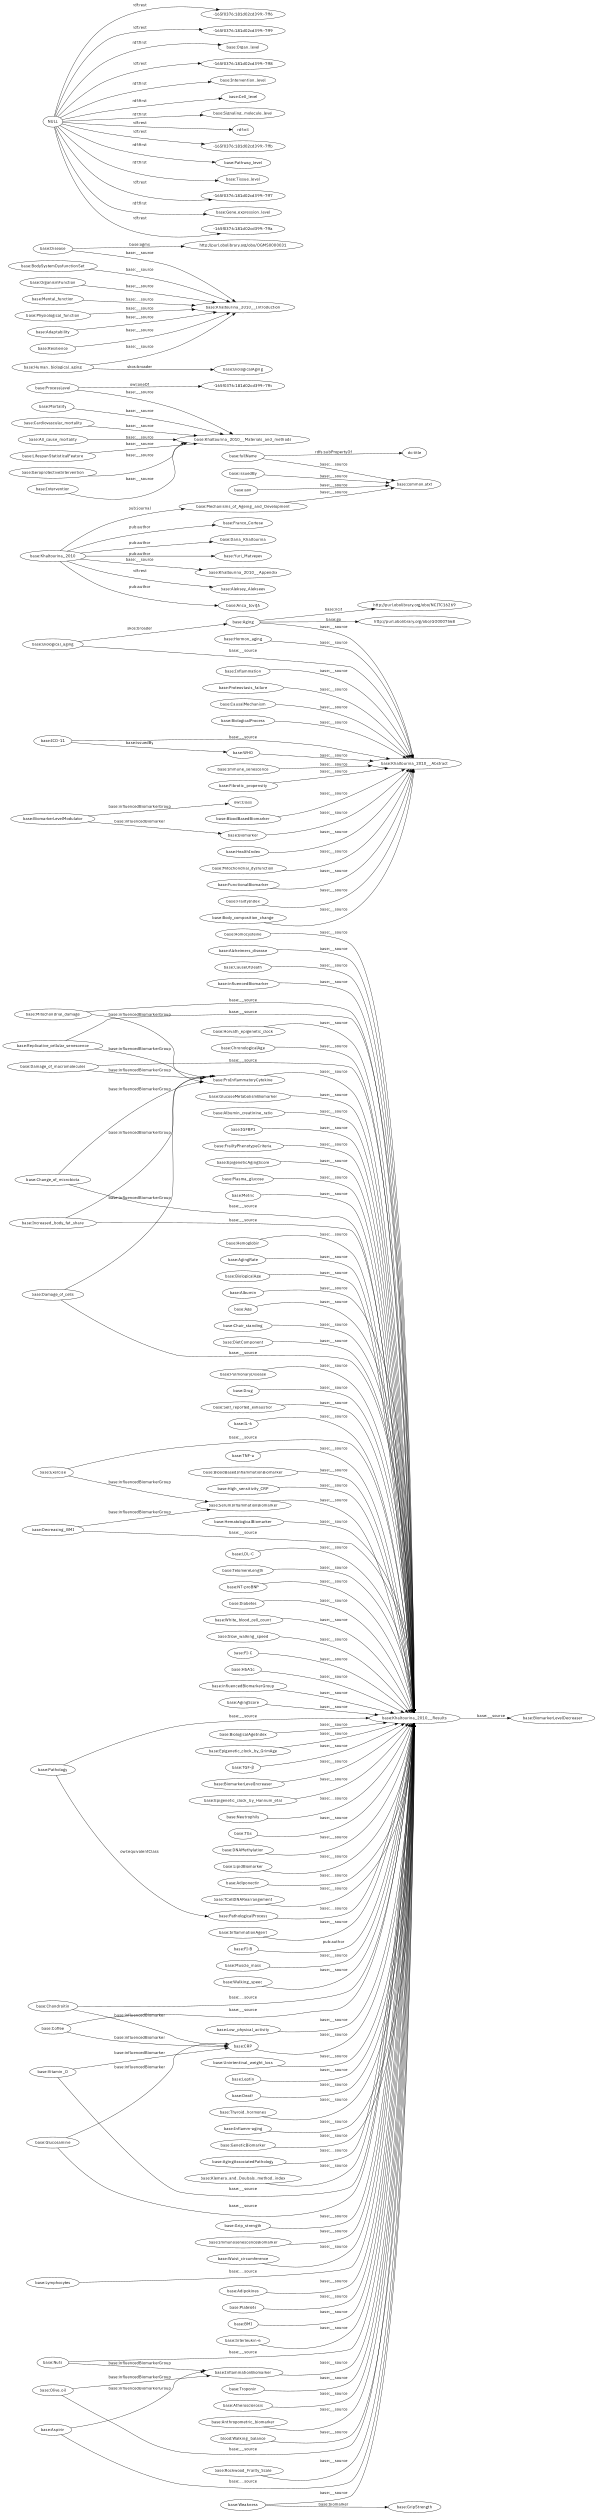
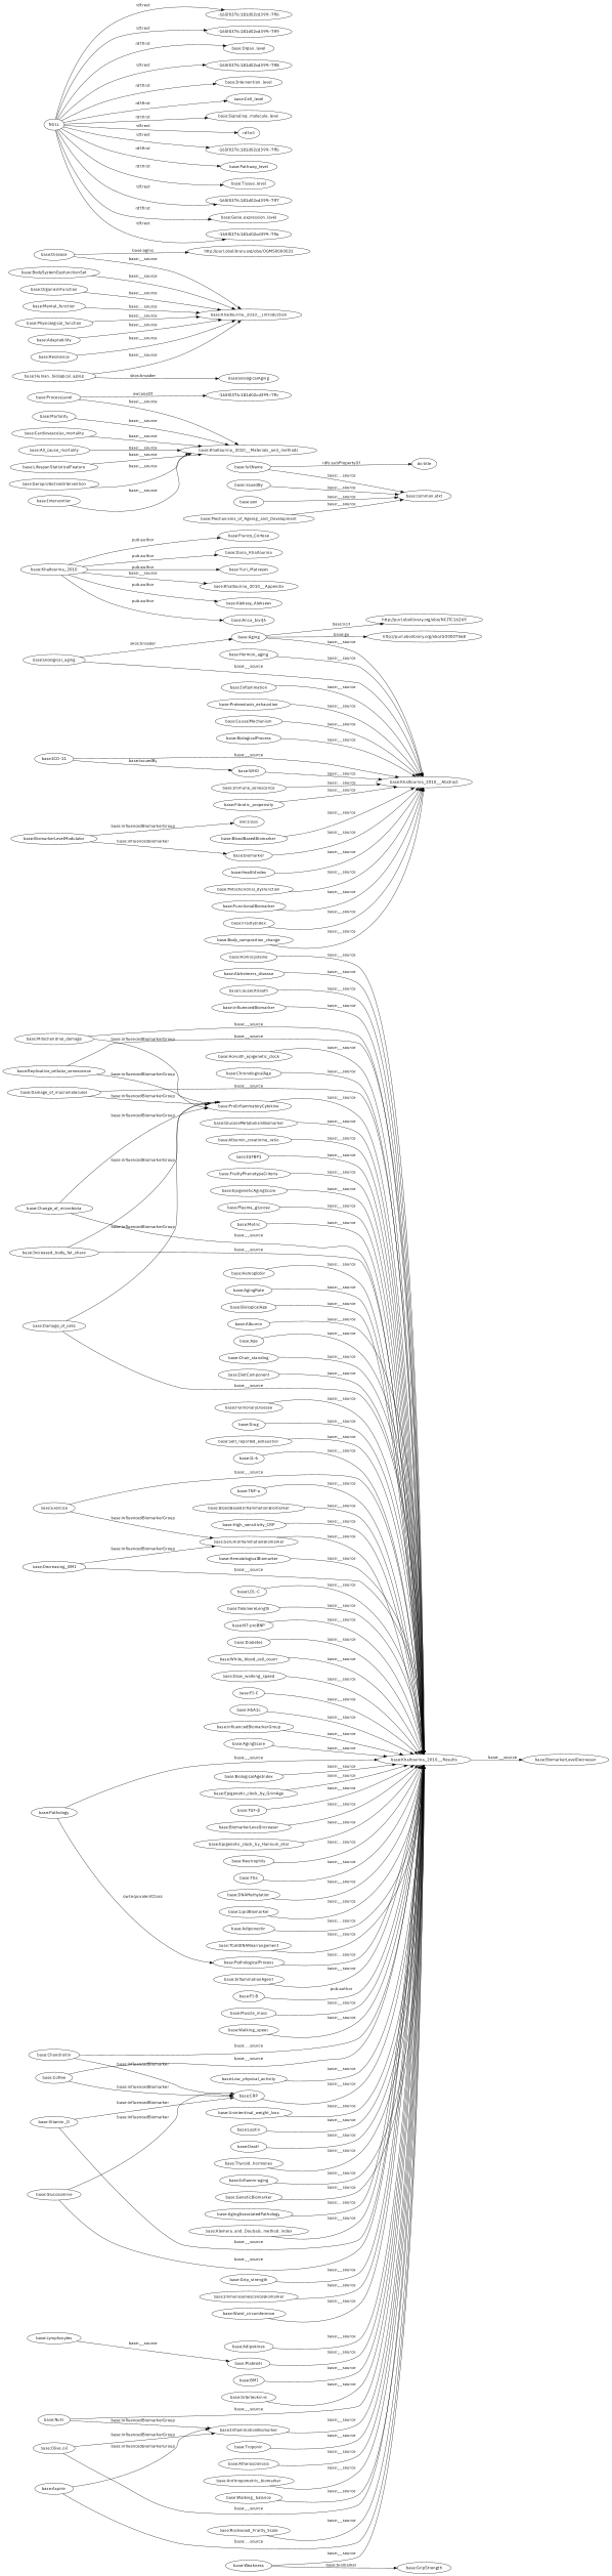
  digraph {
    fontname="IBM Plex Sans"
    rankdir=LR
    node [fontname="IBM Plex Sans"]
    edge [fontname="IBM Plex Sans"]
    "base:influencedBiomarker"
    "base:Khaltourina_2010__Results"
    "base:BiomarkerLevelDecreaser"
    "base:Mitochondrial_damage"
    "base:ProInflammatoryCytokine"
    "base:Hormon_aging"
    "base:Khaltourina_2010__Abstract"
    "base:Aging"
    "http://purl.obolibrary.org/obo/GO0007568"
    "http://purl.obolibrary.org/obo/NCITC16269"
    "base:CausalMechanism"
    "base:BiologicalProcess"
    "base:Horvath_epigenetic_clock"
    "base:ICD-11"
    "base:WHO"
    "base:ChronologicalAge"
    "base:Mechanisms_of_Ageing_and_Development"
    "base:common.atxt"
    "base:Mortality"
    "base:Khaltourina_2010__Materials_and_methods"
    "base:Cardiovascular_mortality"
    "base:Exercise"
    "base:SerumInflammationBiomarker"
    "base:GlucoseMetabolismBiomarker"
    "base:Albumin_creatinine_ratio"
    "base:IGFBP1"
    "base:FrailtyPhenotypeCriteria"
    "base:EpigeneticAgingScore"
    "base:Plasma_glucose"
    "base:Metric"
    "base:Pathology"
    "base:PathologicalProcess"
    "base:Hemoglobin"
    "base:AgingRate"
    "base:BiologicalAge"
    "base:Albumin"
    "base:OrganismFunction"
    "base:Khaltourina_2010__Introduction"
    "base:Age"
    "base:Chair_standing"
    "base:Disease"
    "http://purl.obolibrary.org/obo/OGMS0000031"
    "base:DietComponent"
    "base:Decreasing_BMI"
    "base:Physiological_function"
    "base:Immune_senescence"
    "base:PulmonaryDisease"
    "base:Drug"
    "base:Self_reported_exhaustion"
    "base:Fibrotic_propensity"
    "base:IL-6"
    "base:Replicative_cellular_senescence"
    "base:TNF-a"
    "base:BloodBasedInflammationBiomarker"
    "base:High_sensitivity_CRP"
    "base:Khaltourina_2010"
    "base:Franco_Cortese"
    "base:Daria_Khaltourina"
    "base:Yuri_Matveyev"
    "base:Khaltourina_2010__Appendix"
    "base:Aleksey_Alekseev"
    "base:Anca_Ioviţă"
    "base:CRP"
    "base:HematologicalBiomarker"
    "base:Lymphocytes"
    "base:LDL-C"
    "base:ProcessLevel"
    "-165f0376:181d02cd399:-7ffc"
    "base:TelomereLength"
    "base:Adaptability"
    "base:NT-proBNP"
    "base:Diabetes"
    "base:Resilience"
    "base:White_blood_cell_count"
    "base:Slow_walking_speed"
    "base:BloodBasedBiomarker"
    "base:Biomarker"
    "base:FI-C"
    "base:HbA1c"
    "base:influencedBiomarkerGroup"
    "base:AgingScore"
    "base:HealthIndex"
    "base:Platelets"
    "base:BiologicalAgeIndex"
    "base:Epigenetic_clock_by_GrimAge"
    "base:TGF-β"
    "base:BiomarkerLevelIncreaser"
    "base:Human_biological_aging"
    "base:BiologicalAging"
    "base:Epigenetic_clock_by_Hannum_etal"
    "base:Neutrophils"
    "base:TGs"
    "base:LifespanStatisticalFeature"
    "base:DNAMethylation"
    "base:Mitochondrial_dysfunction"
    "base:LipidBiomarker"
    "base:GeroprotectiveIntervention"
    "base:BodySystemDysfunctionSet"
    "base:Adiponectin"
    "base:fullName"
    "dc:title"
    "base:TCellDNARearrangement"
    NULL
    "-165f0376:181d02cd399:-7ff6"
    "-165f0376:181d02cd399:-7ff9"
    "base:Organ_level"
    "-165f0376:181d02cd399:-7ff8"
    "base:Intervention_level"
    "base:Cell_level"
    "base:Signaling_molecule_level"
    "rdf:nil"
    "-165f0376:181d02cd399:-7ffb"
    "base:Pathway_level"
    "base:Tissue_level"
    "-165f0376:181d02cd399:-7ff7"
    "base:Gene_expression_level"
    "-165f0376:181d02cd399:-7ffa"
    "base:Chondroitin"
    "base:FunctionalBiomarker"
    "base:InflammationAgent"
    "base:FI-B"
    "base:Muscle_mass"
    "base:Walking_speed"
    "base:Mental_function"
    "base:Nuts"
    "base:InflammationBiomarker"
    "base:FrailtyIndex"
    "base:Low_physical_activity"
    "base:Vitamin_D"
    "base:Unintentinal_weight_loss"
    "base:Leptin"
    "base:Death"
    "base:Body_composition_change"
    "base:Thyroid_hormones"
    "base:Inflamm-aging"
    "base:Intervention"
    "base:GeneticBiomarker"
    "base:AgingAssociatedPathology"
    "base:issuedBy"
    "base:Klemera_and_Doubals_method_index"
    "base:Damage_of_macromolecules"
    "base:All_cause_mortality"
    "base:Inflammation"
    "base:Change_of_microbiota"
    "base:Grip_strength"
    "base:ImmunosenescenceBiomarker"
    "base:Waist_circumference"
    "base:Increased_body_fat_share"
    "base:Weakness"
    "base:GripStrength"
    "base:aon"
    "base:Adipokines"
    "base:Coffee"
    "base:BMI"
    "base:Biological_aging"
    "base:Interleukin-6"
    "base:Olive_oil"
    "base:Aspirin"
    "base:Troponin"
    "base:Atherosclerosis"
    "base:Anthropometric_biomarker"
-   "base:Walking_balance" [label="blood:Walking_balance"]
+   "base:Walking_balance"
    "base:Damage_of_cells"
-   "base:Proteostasis_failure"
+   "base:Proteostasis_failure" [label="base:Proteostasis_exhaustion"]
    "base:Rockwood_Frailty_Scale"
    "base:Glucosamine"
    "base:Homocysteine"
    "base:Alzheimers_disease"
    "base:CauseOfDeath"
    "base:BiomarkerLevelModulator"
    "owl:Class"
    "base:influencedBiomarker" -> "base:Khaltourina_2010__Results" [label="base:__source"]
    "base:Khaltourina_2010__Results" -> "base:BiomarkerLevelDecreaser" [label="base:__source"]
    "base:Mitochondrial_damage" -> "base:Khaltourina_2010__Results" [label="base:__source"]
    "base:Mitochondrial_damage" -> "base:ProInflammatoryCytokine" [label="base:influencedBiomarkerGroup"]
    "base:ProInflammatoryCytokine" -> "base:Khaltourina_2010__Results" [label="base:__source"]
    "base:Hormon_aging" -> "base:Khaltourina_2010__Abstract" [label="base:__source"]
    "base:Aging" -> "base:Khaltourina_2010__Abstract" [label="base:__source"]
    "base:Aging" -> "http://purl.obolibrary.org/obo/GO0007568" [label="base:go"]
    "base:Aging" -> "http://purl.obolibrary.org/obo/NCITC16269" [label="base:ncit"]
    "base:CausalMechanism" -> "base:Khaltourina_2010__Abstract" [label="base:__source"]
    "base:BiologicalProcess" -> "base:Khaltourina_2010__Abstract" [label="base:__source"]
    "base:Horvath_epigenetic_clock" -> "base:Khaltourina_2010__Results" [label="base:__source"]
    "base:ICD-11" -> "base:Khaltourina_2010__Abstract" [label="base:__source"]
    "base:ICD-11" -> "base:WHO" [label="base:issuedBy"]
    "base:WHO" -> "base:Khaltourina_2010__Abstract" [label="base:__source"]
    "base:ChronologicalAge" -> "base:Khaltourina_2010__Results" [label="base:__source"]
    "base:Mechanisms_of_Ageing_and_Development" -> "base:common.atxt" [label="base:__source"]
    "base:Mortality" -> "base:Khaltourina_2010__Materials_and_methods" [label="base:__source"]
    "base:Cardiovascular_mortality" -> "base:Khaltourina_2010__Materials_and_methods" [label="base:__source"]
    "base:Exercise" -> "base:Khaltourina_2010__Results" [label="base:__source"]
    "base:Exercise" -> "base:SerumInflammationBiomarker" [label="base:influencedBiomarkerGroup"]
    "base:SerumInflammationBiomarker" -> "base:Khaltourina_2010__Results" [label="base:__source"]
    "base:GlucoseMetabolismBiomarker" -> "base:Khaltourina_2010__Results" [label="base:__source"]
    "base:Albumin_creatinine_ratio" -> "base:Khaltourina_2010__Results" [label="base:__source"]
    "base:IGFBP1" -> "base:Khaltourina_2010__Results" [label="base:__source"]
    "base:FrailtyPhenotypeCriteria" -> "base:Khaltourina_2010__Results" [label="base:__source"]
    "base:EpigeneticAgingScore" -> "base:Khaltourina_2010__Results" [label="base:__source"]
    "base:Plasma_glucose" -> "base:Khaltourina_2010__Results" [label="base:__source"]
    "base:Metric" -> "base:Khaltourina_2010__Results" [label="base:__source"]
    "base:Pathology" -> "base:Khaltourina_2010__Results" [label="base:__source"]
    "base:Pathology" -> "base:PathologicalProcess" [label="owl:equivalentClass"]
    "base:PathologicalProcess" -> "base:Khaltourina_2010__Results" [label="base:__source"]
    "base:Hemoglobin" -> "base:Khaltourina_2010__Results" [label="base:__source"]
    "base:AgingRate" -> "base:Khaltourina_2010__Results" [label="base:__source"]
    "base:BiologicalAge" -> "base:Khaltourina_2010__Results" [label="base:__source"]
    "base:Albumin" -> "base:Khaltourina_2010__Results" [label="base:__source"]
    "base:OrganismFunction" -> "base:Khaltourina_2010__Introduction" [label="base:__source"]
    "base:Age" -> "base:Khaltourina_2010__Results" [label="base:__source"]
    "base:Chair_standing" -> "base:Khaltourina_2010__Results" [label="base:__source"]
    "base:Disease" -> "base:Khaltourina_2010__Introduction" [label="base:__source"]
    "base:Disease" -> "http://purl.obolibrary.org/obo/OGMS0000031" [label="base:ogms"]
    "base:DietComponent" -> "base:Khaltourina_2010__Results" [label="base:__source"]
    "base:Decreasing_BMI" -> "base:Khaltourina_2010__Results" [label="base:__source"]
    "base:Decreasing_BMI" -> "base:SerumInflammationBiomarker" [label="base:influencedBiomarkerGroup"]
    "base:Physiological_function" -> "base:Khaltourina_2010__Introduction" [label="base:__source"]
    "base:Immune_senescence" -> "base:Khaltourina_2010__Abstract" [label="base:__source"]
    "base:PulmonaryDisease" -> "base:Khaltourina_2010__Results" [label="base:__source"]
    "base:Drug" -> "base:Khaltourina_2010__Results" [label="base:__source"]
    "base:Self_reported_exhaustion" -> "base:Khaltourina_2010__Results" [label="base:__source"]
    "base:Fibrotic_propensity" -> "base:Khaltourina_2010__Abstract" [label="base:__source"]
    "base:IL-6" -> "base:Khaltourina_2010__Results" [label="base:__source"]
    "base:Replicative_cellular_senescence" -> "base:Khaltourina_2010__Results" [label="base:__source"]
    "base:Replicative_cellular_senescence" -> "base:ProInflammatoryCytokine" [label="base:influencedBiomarkerGroup"]
    "base:TNF-a" -> "base:Khaltourina_2010__Results" [label="base:__source"]
    "base:BloodBasedInflammationBiomarker" -> "base:Khaltourina_2010__Results" [label="base:__source"]
    "base:High_sensitivity_CRP" -> "base:Khaltourina_2010__Results" [label="base:__source"]
-   "base:Khaltourina_2010" -> "base:Mechanisms_of_Ageing_and_Development" [label="pub:journal"]
    "base:Khaltourina_2010" -> "base:Franco_Cortese" [label="pub:author"]
    "base:Khaltourina_2010" -> "base:Daria_Khaltourina" [label="pub:author"]
    "base:Khaltourina_2010" -> "base:Yuri_Matveyev" [label="pub:author"]
    "base:Khaltourina_2010" -> "base:Khaltourina_2010__Appendix" [label="base:__source"]
-   "base:Khaltourina_2010" -> "base:Aleksey_Alekseev" [label="rdf:rest"]
+   "base:Khaltourina_2010" -> "base:Aleksey_Alekseev" [label="pub:author"]
    "base:Khaltourina_2010" -> "base:Anca_Ioviţă" [label="pub:author"]
    "base:CRP" -> "base:Khaltourina_2010__Results" [label="base:__source"]
    "base:HematologicalBiomarker" -> "base:Khaltourina_2010__Results" [label="base:__source"]
-   "base:Lymphocytes" -> "base:Khaltourina_2010__Results" [label="base:__source"]
+   "base:Lymphocytes" -> "base:Platelets" [label="base:__source"]
    "base:LDL-C" -> "base:Khaltourina_2010__Results" [label="base:__source"]
    "base:ProcessLevel" -> "base:Khaltourina_2010__Materials_and_methods" [label="base:__source"]
    "base:ProcessLevel" -> "-165f0376:181d02cd399:-7ffc" [label="owl:oneOf"]
    "base:TelomereLength" -> "base:Khaltourina_2010__Results" [label="base:__source"]
    "base:Adaptability" -> "base:Khaltourina_2010__Introduction" [label="base:__source"]
    "base:NT-proBNP" -> "base:Khaltourina_2010__Results" [label="base:__source"]
    "base:Diabetes" -> "base:Khaltourina_2010__Results" [label="base:__source"]
    "base:Resilience" -> "base:Khaltourina_2010__Introduction" [label="base:__source"]
    "base:White_blood_cell_count" -> "base:Khaltourina_2010__Results" [label="base:__source"]
    "base:Slow_walking_speed" -> "base:Khaltourina_2010__Results" [label="base:__source"]
    "base:BloodBasedBiomarker" -> "base:Khaltourina_2010__Abstract" [label="base:__source"]
    "base:Biomarker" -> "base:Khaltourina_2010__Abstract" [label="base:__source"]
    "base:FI-C" -> "base:Khaltourina_2010__Results" [label="base:__source"]
    "base:HbA1c" -> "base:Khaltourina_2010__Results" [label="base:__source"]
    "base:influencedBiomarkerGroup" -> "base:Khaltourina_2010__Results" [label="base:__source"]
    "base:AgingScore" -> "base:Khaltourina_2010__Results" [label="base:__source"]
    "base:HealthIndex" -> "base:Khaltourina_2010__Abstract" [label="base:__source"]
    "base:Platelets" -> "base:Khaltourina_2010__Results" [label="base:__source"]
    "base:BiologicalAgeIndex" -> "base:Khaltourina_2010__Results" [label="base:__source"]
    "base:Epigenetic_clock_by_GrimAge" -> "base:Khaltourina_2010__Results" [label="base:__source"]
    "base:TGF-β" -> "base:Khaltourina_2010__Results" [label="base:__source"]
    "base:BiomarkerLevelIncreaser" -> "base:Khaltourina_2010__Results" [label="base:__source"]
    "base:Human_biological_aging" -> "base:Khaltourina_2010__Introduction" [label="base:__source"]
    "base:Human_biological_aging" -> "base:BiologicalAging" [label="skos:broader"]
    "base:Epigenetic_clock_by_Hannum_etal" -> "base:Khaltourina_2010__Results" [label="base:__source"]
    "base:Neutrophils" -> "base:Khaltourina_2010__Results" [label="base:__source"]
    "base:TGs" -> "base:Khaltourina_2010__Results" [label="base:__source"]
    "base:LifespanStatisticalFeature" -> "base:Khaltourina_2010__Materials_and_methods" [label="base:__source"]
    "base:DNAMethylation" -> "base:Khaltourina_2010__Results" [label="base:__source"]
    "base:Mitochondrial_dysfunction" -> "base:Khaltourina_2010__Abstract" [label="base:__source"]
    "base:LipidBiomarker" -> "base:Khaltourina_2010__Results" [label="base:__source"]
    "base:GeroprotectiveIntervention" -> "base:Khaltourina_2010__Materials_and_methods" [label="base:__source"]
    "base:BodySystemDysfunctionSet" -> "base:Khaltourina_2010__Introduction" [label="base:__source"]
    "base:Adiponectin" -> "base:Khaltourina_2010__Results" [label="base:__source"]
    "base:fullName" -> "base:common.atxt" [label="base:__source"]
    "base:fullName" -> "dc:title" [label="rdfs:subPropertyOf"]
    "base:TCellDNARearrangement" -> "base:Khaltourina_2010__Results" [label="base:__source"]
    NULL -> "-165f0376:181d02cd399:-7ff6" [label="rdf:rest"]
    NULL -> "-165f0376:181d02cd399:-7ff9" [label="rdf:rest"]
    NULL -> "base:Organ_level" [label="rdf:first"]
    NULL -> "-165f0376:181d02cd399:-7ff8" [label="rdf:rest"]
    NULL -> "base:Intervention_level" [label="rdf:first"]
    NULL -> "base:Cell_level" [label="rdf:first"]
    NULL -> "base:Signaling_molecule_level" [label="rdf:first"]
    NULL -> "rdf:nil" [label="rdf:rest"]
    NULL -> "-165f0376:181d02cd399:-7ffb" [label="rdf:rest"]
    NULL -> "base:Pathway_level" [label="rdf:first"]
    NULL -> "base:Tissue_level" [label="rdf:first"]
    NULL -> "-165f0376:181d02cd399:-7ff7" [label="rdf:rest"]
    NULL -> "base:Gene_expression_level" [label="rdf:first"]
    NULL -> "-165f0376:181d02cd399:-7ffa" [label="rdf:rest"]
    "base:Chondroitin" -> "base:Khaltourina_2010__Results" [label="base:__source"]
    "base:Chondroitin" -> "base:CRP" [label="base:influencedBiomarker"]
    "base:FunctionalBiomarker" -> "base:Khaltourina_2010__Abstract" [label="base:__source"]
    "base:InflammationAgent" -> "base:Khaltourina_2010__Results" [label="base:__source"]
    "base:FI-B" -> "base:Khaltourina_2010__Results" [label="pub:author"]
    "base:Muscle_mass" -> "base:Khaltourina_2010__Results" [label="base:__source"]
    "base:Walking_speed" -> "base:Khaltourina_2010__Results" [label="base:__source"]
    "base:Mental_function" -> "base:Khaltourina_2010__Introduction" [label="base:__source"]
    "base:Nuts" -> "base:Khaltourina_2010__Results" [label="base:__source"]
    "base:Nuts" -> "base:InflammationBiomarker" [label="base:influencedBiomarkerGroup"]
    "base:InflammationBiomarker" -> "base:Khaltourina_2010__Results" [label="base:__source"]
    "base:FrailtyIndex" -> "base:Khaltourina_2010__Abstract" [label="base:__source"]
    "base:Low_physical_activity" -> "base:Khaltourina_2010__Results" [label="base:__source"]
    "base:Vitamin_D" -> "base:Khaltourina_2010__Results" [label="base:__source"]
    "base:Vitamin_D" -> "base:CRP" [label="base:influencedBiomarker"]
    "base:Unintentinal_weight_loss" -> "base:Khaltourina_2010__Results" [label="base:__source"]
    "base:Leptin" -> "base:Khaltourina_2010__Results" [label="base:__source"]
    "base:Death" -> "base:Khaltourina_2010__Results" [label="base:__source"]
    "base:Body_composition_change" -> "base:Khaltourina_2010__Abstract" [label="base:__source"]
    "base:Thyroid_hormones" -> "base:Khaltourina_2010__Results" [label="base:__source"]
    "base:Inflamm-aging" -> "base:Khaltourina_2010__Results" [label="base:__source"]
    "base:Intervention" -> "base:Khaltourina_2010__Materials_and_methods" [label="base:__source"]
    "base:GeneticBiomarker" -> "base:Khaltourina_2010__Results" [label="base:__source"]
    "base:AgingAssociatedPathology" -> "base:Khaltourina_2010__Results" [label="base:__source"]
    "base:issuedBy" -> "base:common.atxt" [label="base:__source"]
    "base:Klemera_and_Doubals_method_index" -> "base:Khaltourina_2010__Results" [label="base:__source"]
    "base:Damage_of_macromolecules" -> "base:Khaltourina_2010__Results" [label="base:__source"]
    "base:Damage_of_macromolecules" -> "base:ProInflammatoryCytokine" [label="base:influencedBiomarkerGroup"]
    "base:All_cause_mortality" -> "base:Khaltourina_2010__Materials_and_methods" [label="base:__source"]
    "base:Inflammation" -> "base:Khaltourina_2010__Abstract" [label="base:__source"]
    "base:Change_of_microbiota" -> "base:Khaltourina_2010__Results" [label="base:__source"]
    "base:Change_of_microbiota" -> "base:ProInflammatoryCytokine" [label="base:influencedBiomarkerGroup"]
    "base:Grip_strength" -> "base:Khaltourina_2010__Results" [label="base:__source"]
    "base:ImmunosenescenceBiomarker" -> "base:Khaltourina_2010__Results" [label="base:__source"]
    "base:Waist_circumference" -> "base:Khaltourina_2010__Results" [label="base:__source"]
    "base:Increased_body_fat_share" -> "base:Khaltourina_2010__Results" [label="base:__source"]
    "base:Increased_body_fat_share" -> "base:ProInflammatoryCytokine" [label="base:influencedBiomarkerGroup"]
    "base:Weakness" -> "base:Khaltourina_2010__Results" [label="base:__source"]
    "base:Weakness" -> "base:GripStrength" [label="base:biomarker"]
    "base:aon" -> "base:common.atxt" [label="base:__source"]
    "base:Adipokines" -> "base:Khaltourina_2010__Results" [label="base:__source"]
    "base:Coffee" -> "base:Khaltourina_2010__Results" [label="base:__source"]
    "base:Coffee" -> "base:CRP" [label="base:influencedBiomarker"]
    "base:BMI" -> "base:Khaltourina_2010__Results" [label="base:__source"]
    "base:Biological_aging" -> "base:Khaltourina_2010__Abstract" [label="base:__source"]
    "base:Biological_aging" -> "base:Aging" [label="skos:broader"]
    "base:Interleukin-6" -> "base:Khaltourina_2010__Results" [label="base:__source"]
    "base:Olive_oil" -> "base:Khaltourina_2010__Results" [label="base:__source"]
    "base:Olive_oil" -> "base:InflammationBiomarker" [label="base:influencedBiomarkerGroup"]
    "base:Aspirin" -> "base:Khaltourina_2010__Results" [label="base:__source"]
    "base:Aspirin" -> "base:InflammationBiomarker" [label="base:influencedBiomarkerGroup"]
    "base:Troponin" -> "base:Khaltourina_2010__Results" [label="base:__source"]
    "base:Atherosclerosis" -> "base:Khaltourina_2010__Results" [label="base:__source"]
    "base:Anthropometric_biomarker" -> "base:Khaltourina_2010__Results" [label="base:__source"]
    "base:Walking_balance" -> "base:Khaltourina_2010__Results" [label="base:__source"]
    "base:Damage_of_cells" -> "base:Khaltourina_2010__Results" [label="base:__source"]
    "base:Damage_of_cells" -> "base:ProInflammatoryCytokine" [label="base:influencedBiomarkerGroup"]
    "base:Proteostasis_failure" -> "base:Khaltourina_2010__Abstract" [label="base:__source"]
    "base:Rockwood_Frailty_Scale" -> "base:Khaltourina_2010__Results" [label="base:__source"]
    "base:Glucosamine" -> "base:Khaltourina_2010__Results" [label="base:__source"]
    "base:Glucosamine" -> "base:CRP" [label="base:influencedBiomarker"]
    "base:Homocysteine" -> "base:Khaltourina_2010__Results" [label="base:__source"]
    "base:Alzheimers_disease" -> "base:Khaltourina_2010__Results" [label="base:__source"]
    "base:CauseOfDeath" -> "base:Khaltourina_2010__Results" [label="base:__source"]
    "base:BiomarkerLevelModulator" -> "base:Biomarker" [label="base:influencedBiomarker"]
    "base:BiomarkerLevelModulator" -> "owl:Class" [label="base:influencedBiomarkerGroup"]
  }
